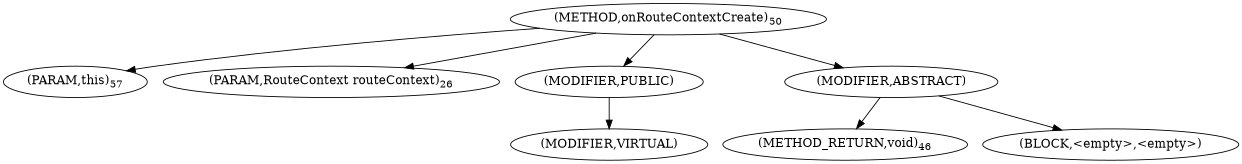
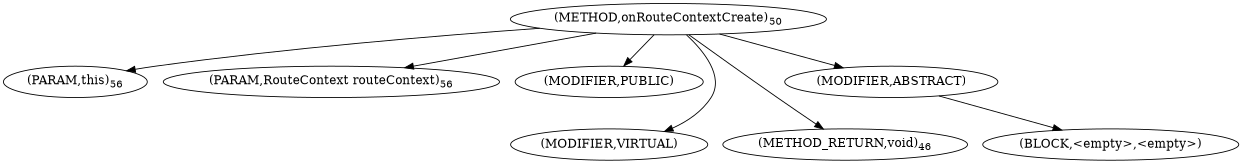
  digraph {
    n1 [label=<(METHOD,onRouteContextCreate)<SUB>50</SUB>>]
-   n2 [label=<(PARAM,this)<SUB>57</SUB>>]
-   n3 [label=<(PARAM,RouteContext routeContext)<SUB>26</SUB>>]
+   n2 [label=<(PARAM,this)<SUB>56</SUB>>]
+   n3 [label=<(PARAM,RouteContext routeContext)<SUB>56</SUB>>]
    n4 [label=<(MODIFIER,PUBLIC)>]
    n5 [label=<(MODIFIER,ABSTRACT)>]
    n6 [label=<(MODIFIER,VIRTUAL)>]
    n7 [label=<(METHOD_RETURN,void)<SUB>46</SUB>>]
    n8 [label=<(BLOCK,&lt;empty&gt;,&lt;empty&gt;)>]
    n1 -> n2
    n1 -> n3
    n1 -> n4
    n1 -> n5
-   n4 -> n6
-   n5 -> n7
+   n1 -> n6
+   n1 -> n7
    n5 -> n8
  }
